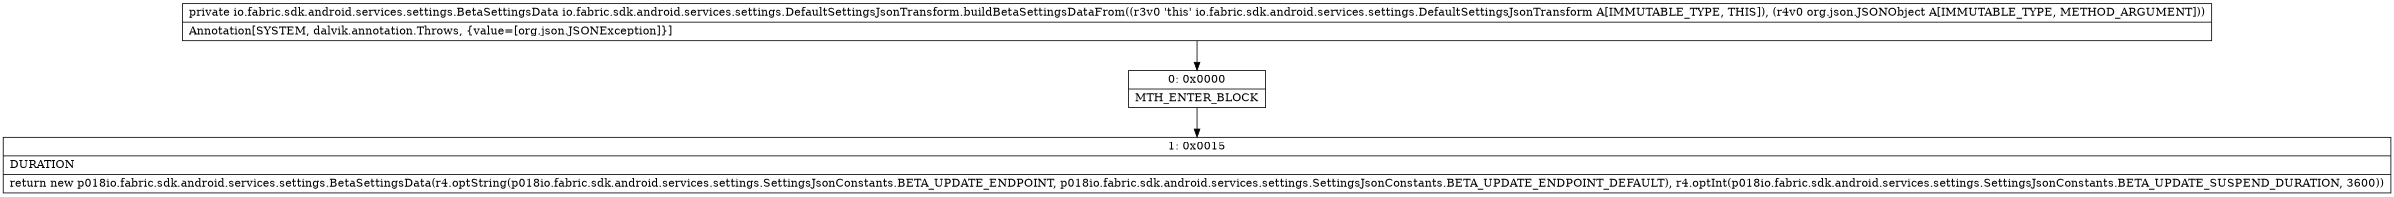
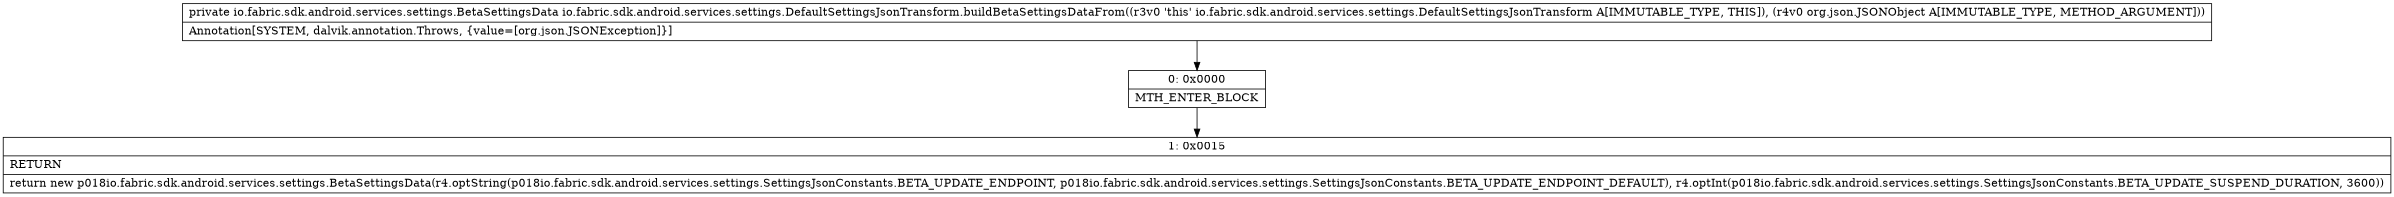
  digraph {
    node [shape=record]
    n1 [label="{0\:\ 0x0000|MTH_ENTER_BLOCK\l}"]
-   n2 [label="{1\:\ 0x0015|DURATION\l|return new p018io.fabric.sdk.android.services.settings.BetaSettingsData(r4.optString(p018io.fabric.sdk.android.services.settings.SettingsJsonConstants.BETA_UPDATE_ENDPOINT, p018io.fabric.sdk.android.services.settings.SettingsJsonConstants.BETA_UPDATE_ENDPOINT_DEFAULT), r4.optInt(p018io.fabric.sdk.android.services.settings.SettingsJsonConstants.BETA_UPDATE_SUSPEND_DURATION, 3600))\l}"]
+   n2 [label="{1\:\ 0x0015|RETURN\l|return new p018io.fabric.sdk.android.services.settings.BetaSettingsData(r4.optString(p018io.fabric.sdk.android.services.settings.SettingsJsonConstants.BETA_UPDATE_ENDPOINT, p018io.fabric.sdk.android.services.settings.SettingsJsonConstants.BETA_UPDATE_ENDPOINT_DEFAULT), r4.optInt(p018io.fabric.sdk.android.services.settings.SettingsJsonConstants.BETA_UPDATE_SUSPEND_DURATION, 3600))\l}"]
    n3 [label="{private io.fabric.sdk.android.services.settings.BetaSettingsData io.fabric.sdk.android.services.settings.DefaultSettingsJsonTransform.buildBetaSettingsDataFrom((r3v0 'this' io.fabric.sdk.android.services.settings.DefaultSettingsJsonTransform A[IMMUTABLE_TYPE, THIS]), (r4v0 org.json.JSONObject A[IMMUTABLE_TYPE, METHOD_ARGUMENT]))  | Annotation[SYSTEM, dalvik.annotation.Throws, \{value=[org.json.JSONException]\}]\l}"]
    n1 -> n2
    n3 -> n1
  }
